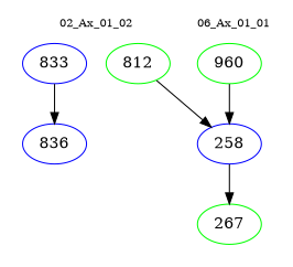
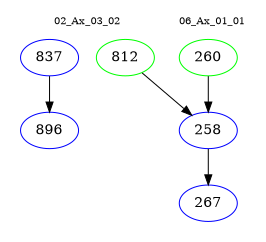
  digraph {
    node [color=blue]
    edge [color=black]
    n1 [color=green label=812]
-   n2 [label=833]
-   n3 [label=836]
-   n4 [color=green label=960]
+   n2 [label=837]
+   n3 [label=896]
+   n4 [color=green label=260]
    n5 [label=258]
-   n6 [color=green label=267]
+   n6 [label=267]
    subgraph cluster_1 {
      color=white
      fontsize=10
-     label="02_Ax_01_02"
+     label="02_Ax_03_02"
      n1
      n2
      n3
    }
    subgraph cluster_2 {
      color=white
      fontsize=10
      label="06_Ax_01_01"
      n4
      n5
      n6
    }
    n1 -> n5
    n2 -> n3
    n4 -> n5
    n5 -> n6
  }
